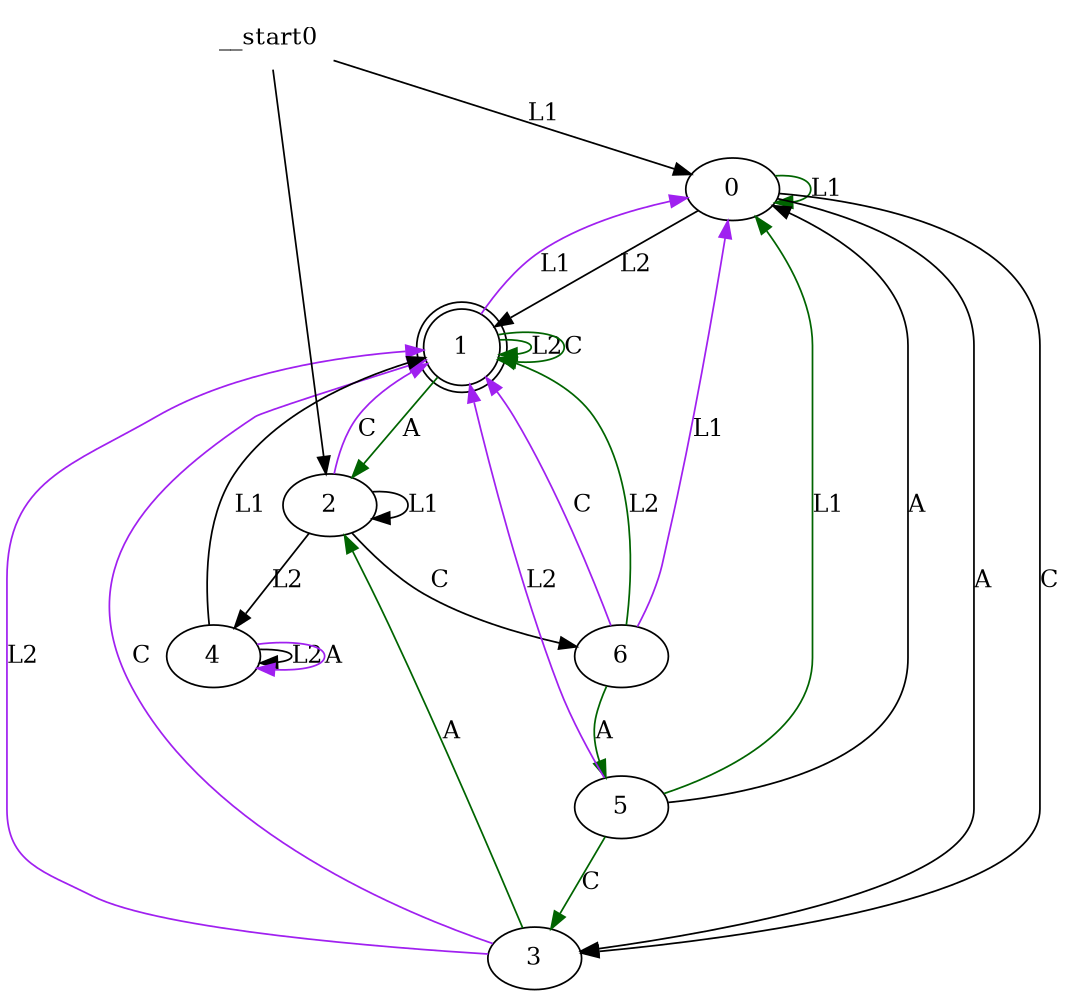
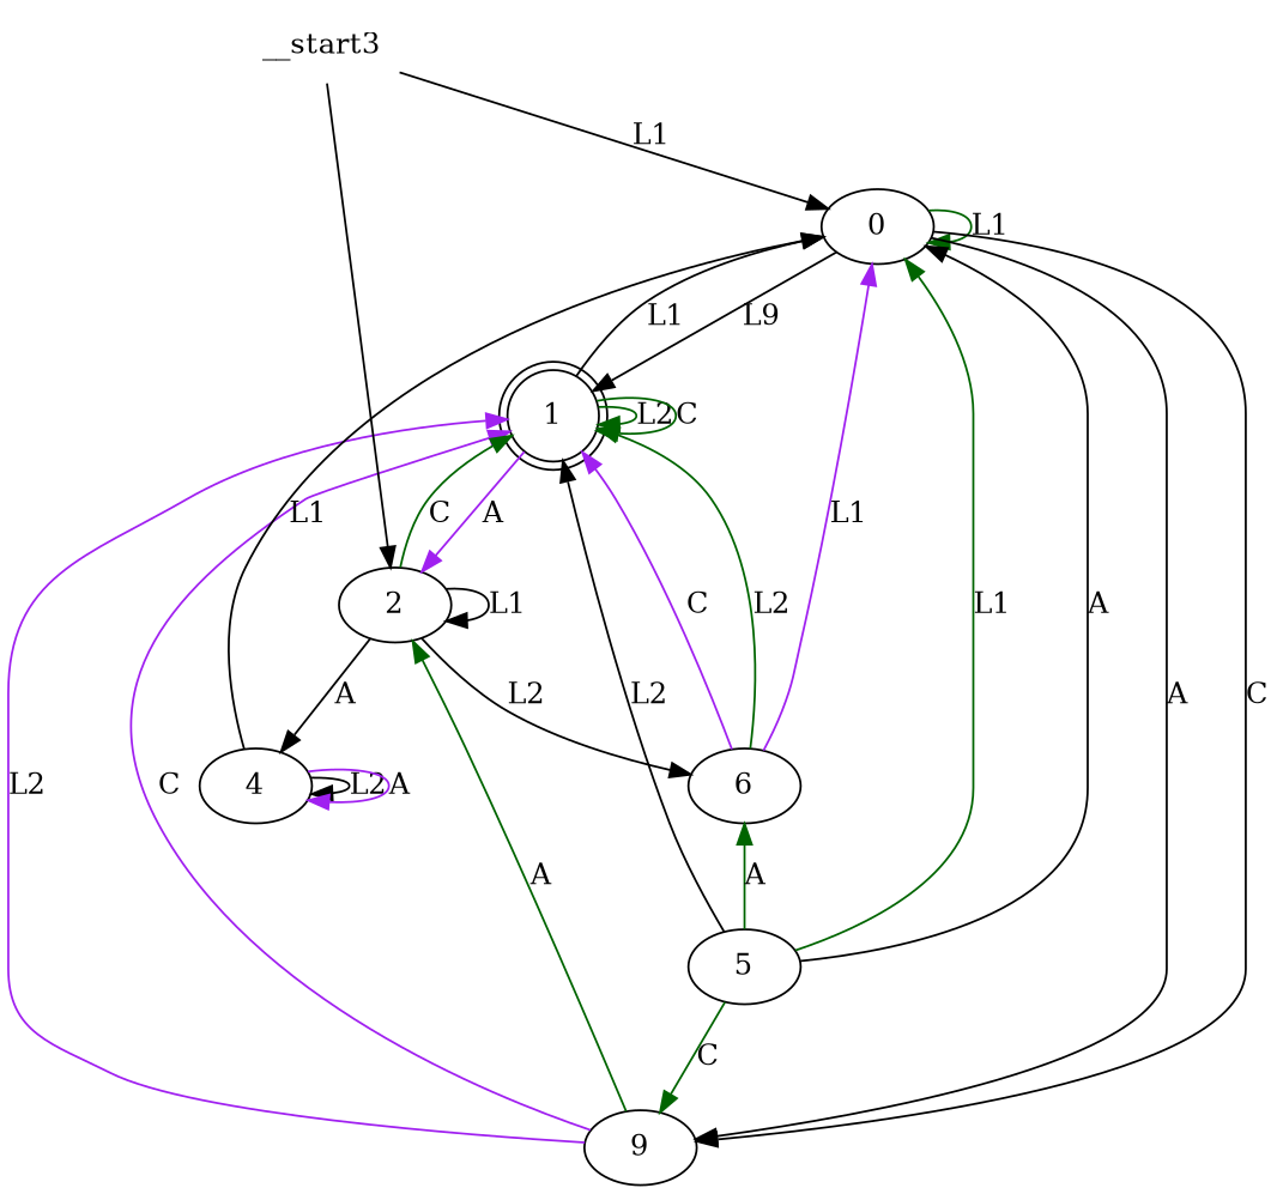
  digraph {
    edge [color=black]
    n1 [label=0]
    n2 [label=1 shape=doublecircle]
-   n3 [label=3]
+   n3 [label=9]
    n4 [label=2]
    n5 [label=4]
    n6 [label=6]
    n7 [label=5]
-   __start0 [shape=none]
+   __start0 [shape=none label=__start3]
    n1 -> n1 [color=darkgreen label=L1]
-   n1 -> n2 [label=L2]
+   n1 -> n2 [label=L9]
    n1 -> n3 [label=A]
    n1 -> n3 [label=C]
-   n2 -> n1 [color=purple label=L1]
+   n2 -> n1 [label=L1]
    n2 -> n2 [color=darkgreen label=L2]
    n2 -> n2 [color=darkgreen label=C]
-   n2 -> n4 [color=darkgreen label=A]
+   n2 -> n4 [color=purple label=A]
    n3 -> n2 [color=purple label=L2]
    n3 -> n2 [color=purple label=C]
    n3 -> n4 [color=darkgreen label=A]
-   n4 -> n2 [color=purple label=C]
+   n4 -> n2 [color=darkgreen label=C]
    n4 -> n4 [label=L1]
-   n4 -> n5 [label=L2]
-   n4 -> n6 [label=C]
-   n5 -> n2 [label=L1]
+   n4 -> n5 [label=A]
+   n4 -> n6 [label=L2]
+   n5 -> n1 [label=L1]
    n5 -> n5 [label=L2]
    n5 -> n5 [color=purple label=A]
    n6 -> n1 [color=purple label=L1]
    n6 -> n2 [color=darkgreen label=L2]
    n6 -> n2 [color=purple label=C]
-   n6 -> n7 [color=darkgreen label=A]
+   n7 -> n6 [color=darkgreen label=A]
    n7 -> n1 [color=darkgreen label=L1]
    n7 -> n1 [label=A]
-   n7 -> n2 [color=purple label=L2]
+   n7 -> n2 [label=L2]
    n7 -> n3 [color=darkgreen label=C]
    __start0 -> n1 [label=L1]
    __start0 -> n4
  }
